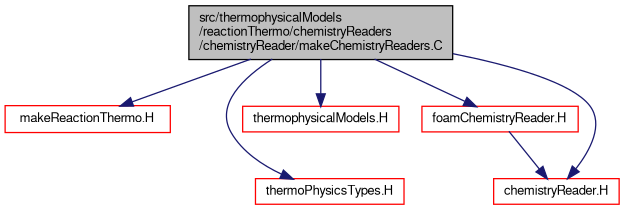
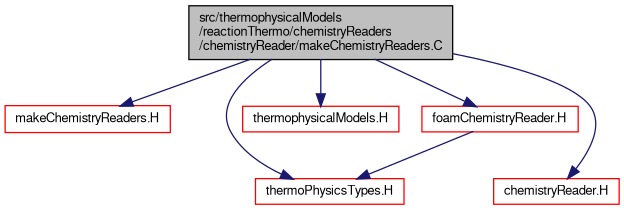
  digraph {
    node [color=red fontname=FreeSans fontsize=10 shape=record]
    edge [color=midnightblue fontname=FreeSans fontsize=10 labelfontname=FreeSans labelfontsize=10 style=solid]
    n1 [color=black fillcolor=grey75 fontcolor=black height=0.2 label="src/thermophysicalModels\l/reactionThermo/chemistryReaders\l/chemistryReader/makeChemistryReaders.C" style=filled width=0.4]
-   n2 [height=0.2 label="makeReactionThermo.H" width=0.4]
+   n2 [height=0.2 label="makeChemistryReaders.H" width=0.4]
    n3 [height=0.2 label="thermoPhysicsTypes.H" width=0.4]
    n4 [height=0.2 label="thermophysicalModels.H" width=0.4]
    n5 [height=0.2 label="chemistryReader.H" width=0.4]
    n6 [height=0.2 label="foamChemistryReader.H" width=0.4]
    n1 -> n2
    n1 -> n3
    n1 -> n4
    n1 -> n5
    n1 -> n6
-   n6 -> n5
+   n6 -> n3
  }
